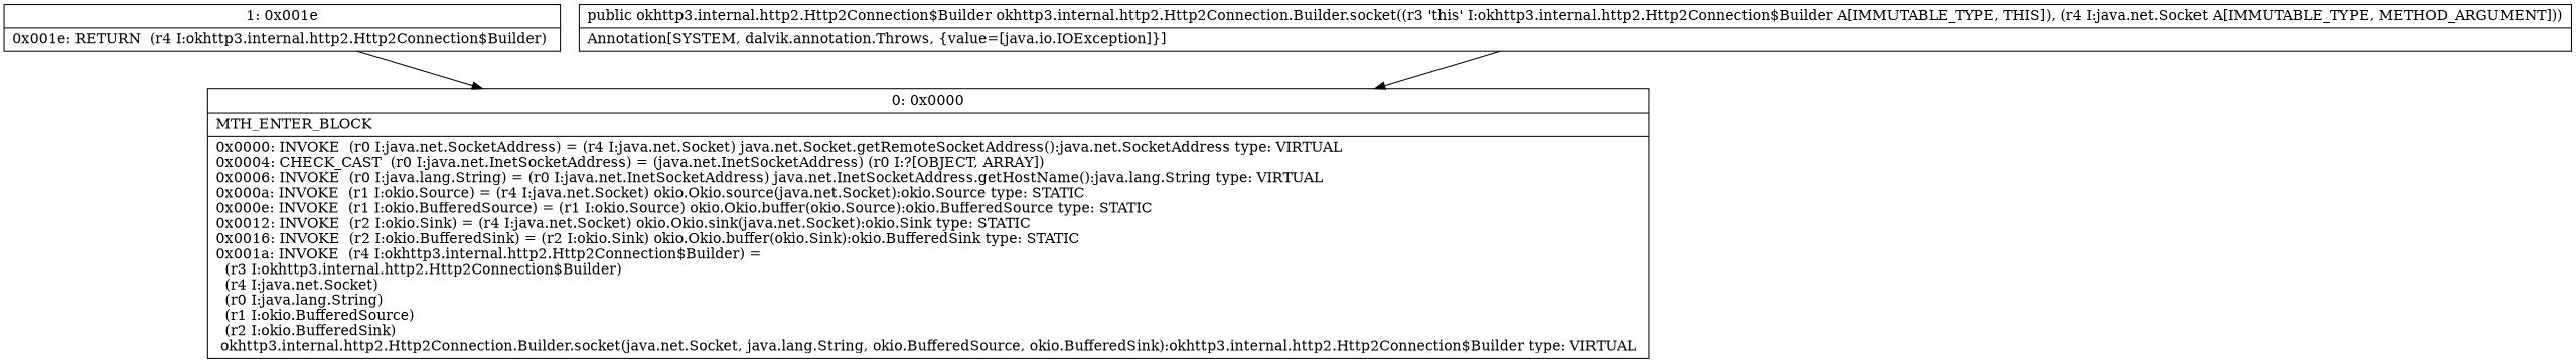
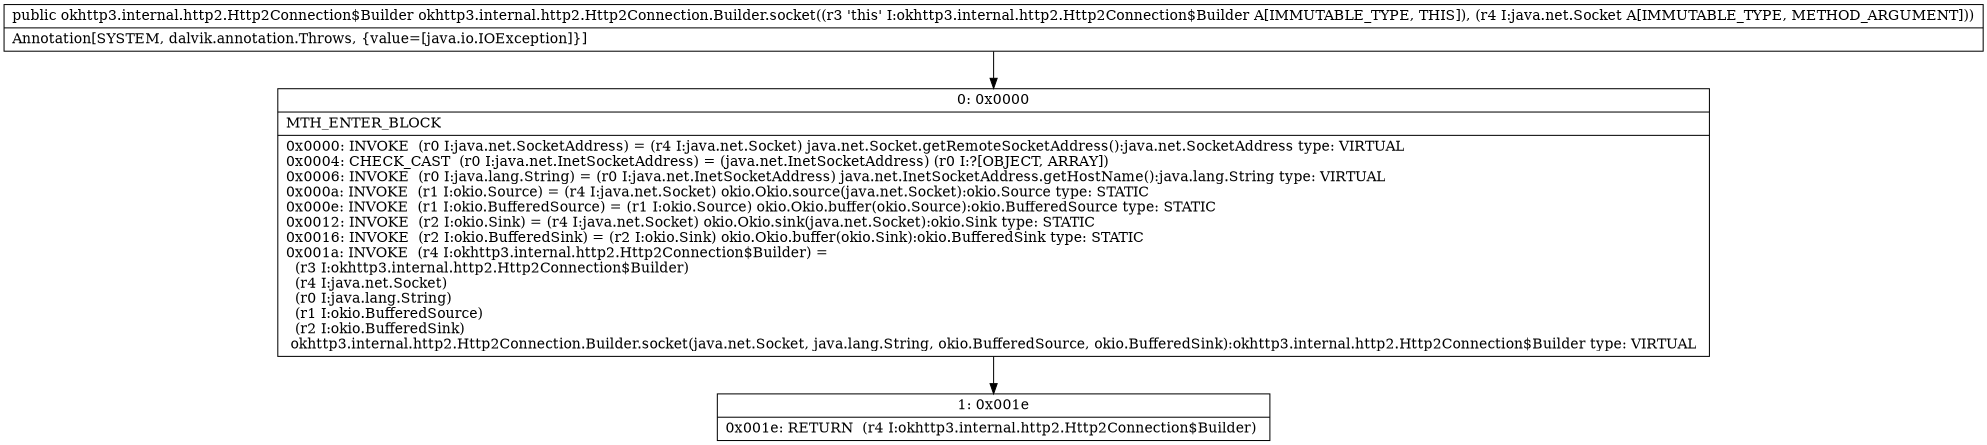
  digraph {
    node [shape=record]
    n1 [label="{0\:\ 0x0000|MTH_ENTER_BLOCK\l|0x0000: INVOKE  (r0 I:java.net.SocketAddress) = (r4 I:java.net.Socket) java.net.Socket.getRemoteSocketAddress():java.net.SocketAddress type: VIRTUAL \l0x0004: CHECK_CAST  (r0 I:java.net.InetSocketAddress) = (java.net.InetSocketAddress) (r0 I:?[OBJECT, ARRAY]) \l0x0006: INVOKE  (r0 I:java.lang.String) = (r0 I:java.net.InetSocketAddress) java.net.InetSocketAddress.getHostName():java.lang.String type: VIRTUAL \l0x000a: INVOKE  (r1 I:okio.Source) = (r4 I:java.net.Socket) okio.Okio.source(java.net.Socket):okio.Source type: STATIC \l0x000e: INVOKE  (r1 I:okio.BufferedSource) = (r1 I:okio.Source) okio.Okio.buffer(okio.Source):okio.BufferedSource type: STATIC \l0x0012: INVOKE  (r2 I:okio.Sink) = (r4 I:java.net.Socket) okio.Okio.sink(java.net.Socket):okio.Sink type: STATIC \l0x0016: INVOKE  (r2 I:okio.BufferedSink) = (r2 I:okio.Sink) okio.Okio.buffer(okio.Sink):okio.BufferedSink type: STATIC \l0x001a: INVOKE  (r4 I:okhttp3.internal.http2.Http2Connection$Builder) = \l  (r3 I:okhttp3.internal.http2.Http2Connection$Builder)\l  (r4 I:java.net.Socket)\l  (r0 I:java.lang.String)\l  (r1 I:okio.BufferedSource)\l  (r2 I:okio.BufferedSink)\l okhttp3.internal.http2.Http2Connection.Builder.socket(java.net.Socket, java.lang.String, okio.BufferedSource, okio.BufferedSink):okhttp3.internal.http2.Http2Connection$Builder type: VIRTUAL \l}"]
    n2 [label="{1\:\ 0x001e|0x001e: RETURN  (r4 I:okhttp3.internal.http2.Http2Connection$Builder) \l}"]
    n3 [label="{public okhttp3.internal.http2.Http2Connection$Builder okhttp3.internal.http2.Http2Connection.Builder.socket((r3 'this' I:okhttp3.internal.http2.Http2Connection$Builder A[IMMUTABLE_TYPE, THIS]), (r4 I:java.net.Socket A[IMMUTABLE_TYPE, METHOD_ARGUMENT]))  | Annotation[SYSTEM, dalvik.annotation.Throws, \{value=[java.io.IOException]\}]\l}"]
-   n2 -> n1
+   n1 -> n2
    n3 -> n1
  }
